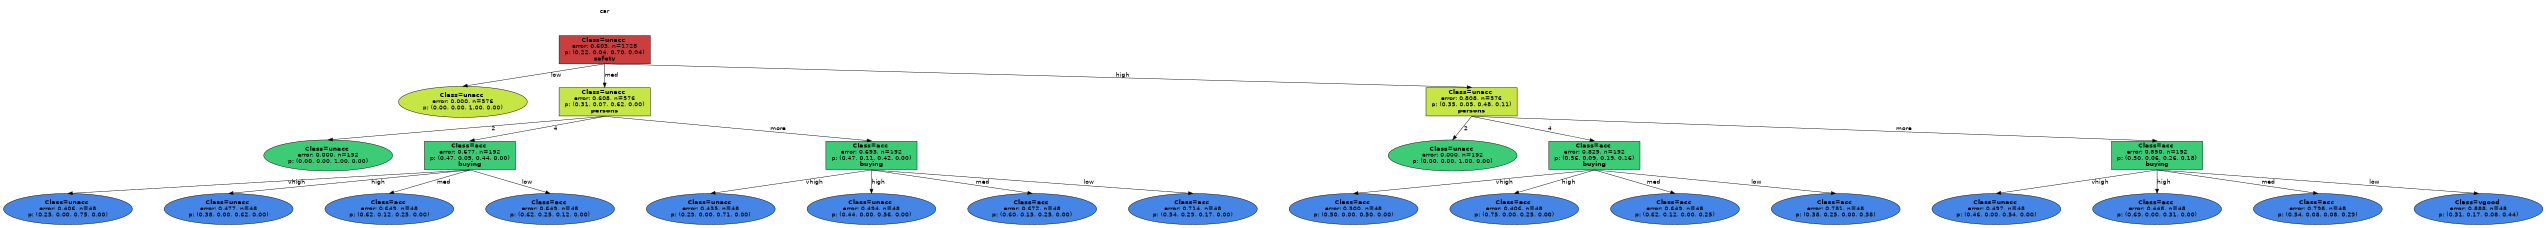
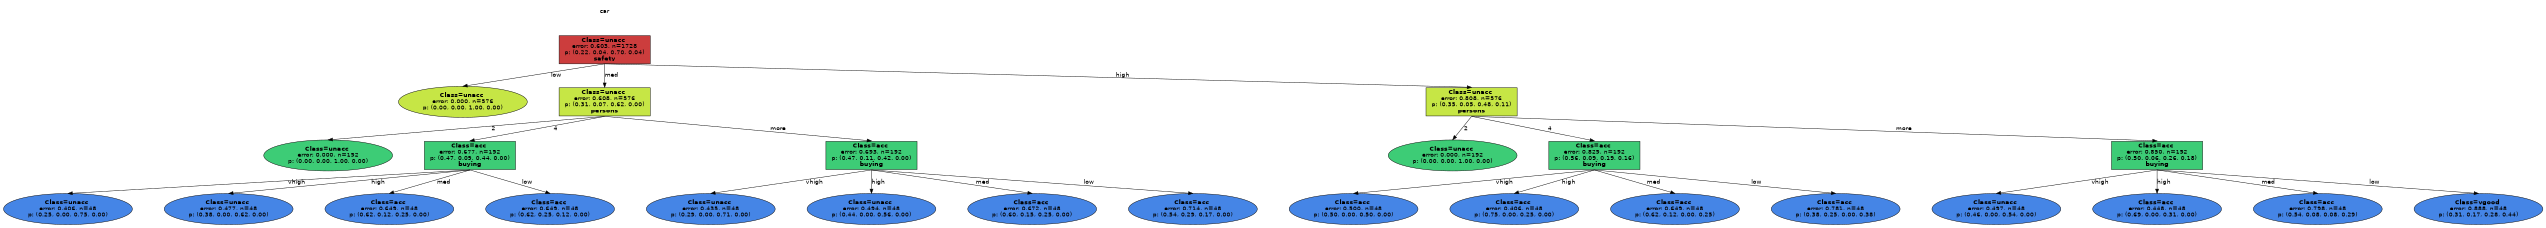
  digraph {
    nodesep=1
    ranksep=0.5
    splines=false
    node [color=black fillcolor="0.600 0.7 0.900" fontname=helvetica shape=oval style=filled]
    edge [fontname=helvetica headport=n tailport=s]
    n1 [fillcolor=white label=car shape=plaintext]
    n2 [fillcolor="0.000 0.7 0.800" label=<<b> Class=unacc </b> <br/> error: 0.603, n=1728 <br/> p: (0.22, 0.04, 0.70, 0.04) <br/><b>safety</b>> shape=rect]
    n3 [fillcolor="0.200 0.7 0.900" label=<<b> Class=unacc </b> <br/> error: 0.000, n=576 <br/> p: (0.00, 0.00, 1.00, 0.00) >]
    n4 [fillcolor="0.200 0.7 0.900" label=<<b> Class=unacc </b> <br/> error: 0.608, n=576 <br/> p: (0.31, 0.07, 0.62, 0.00) <br/><b>persons</b>> shape=rect]
    n5 [fillcolor="0.200 0.7 0.900" label=<<b> Class=unacc </b> <br/> error: 0.808, n=576 <br/> p: (0.35, 0.05, 0.48, 0.11) <br/><b>persons</b>> shape=rect]
    n6 [fillcolor="0.400 0.7 0.800" label=<<b> Class=unacc </b> <br/> error: 0.000, n=192 <br/> p: (0.00, 0.00, 1.00, 0.00) >]
    n7 [fillcolor="0.400 0.7 0.800" label=<<b> Class=acc </b> <br/> error: 0.677, n=192 <br/> p: (0.47, 0.09, 0.44, 0.00) <br/><b>buying</b>> shape=rect]
    n8 [fillcolor="0.400 0.7 0.800" label=<<b> Class=acc </b> <br/> error: 0.693, n=192 <br/> p: (0.47, 0.11, 0.42, 0.00) <br/><b>buying</b>> shape=rect]
    n9 [label=<<b> Class=unacc </b> <br/> error: 0.406, n=48 <br/> p: (0.25, 0.00, 0.75, 0.00) >]
    n10 [label=<<b> Class=unacc </b> <br/> error: 0.477, n=48 <br/> p: (0.38, 0.00, 0.62, 0.00) >]
    n11 [label=<<b> Class=acc </b> <br/> error: 0.649, n=48 <br/> p: (0.62, 0.12, 0.25, 0.00) >]
    n12 [label=<<b> Class=acc </b> <br/> error: 0.649, n=48 <br/> p: (0.62, 0.25, 0.12, 0.00) >]
    n13 [label=<<b> Class=unacc </b> <br/> error: 0.435, n=48 <br/> p: (0.29, 0.00, 0.71, 0.00) >]
    n14 [label=<<b> Class=unacc </b> <br/> error: 0.494, n=48 <br/> p: (0.44, 0.00, 0.56, 0.00) >]
    n15 [label=<<b> Class=acc </b> <br/> error: 0.672, n=48 <br/> p: (0.60, 0.15, 0.25, 0.00) >]
    n16 [label=<<b> Class=acc </b> <br/> error: 0.714, n=48 <br/> p: (0.54, 0.29, 0.17, 0.00) >]
    n17 [fillcolor="0.400 0.7 0.800" label=<<b> Class=unacc </b> <br/> error: 0.000, n=192 <br/> p: (0.00, 0.00, 1.00, 0.00) >]
    n18 [fillcolor="0.400 0.7 0.800" label=<<b> Class=acc </b> <br/> error: 0.829, n=192 <br/> p: (0.56, 0.09, 0.19, 0.16) <br/><b>buying</b>> shape=rect]
    n19 [fillcolor="0.400 0.7 0.800" label=<<b> Class=acc </b> <br/> error: 0.850, n=192 <br/> p: (0.50, 0.06, 0.26, 0.18) <br/><b>buying</b>> shape=rect]
    n20 [label=<<b> Class=acc </b> <br/> error: 0.500, n=48 <br/> p: (0.50, 0.00, 0.50, 0.00) >]
    n21 [label=<<b> Class=acc </b> <br/> error: 0.406, n=48 <br/> p: (0.75, 0.00, 0.25, 0.00) >]
    n22 [label=<<b> Class=acc </b> <br/> error: 0.649, n=48 <br/> p: (0.62, 0.12, 0.00, 0.25) >]
    n23 [label=<<b> Class=acc </b> <br/> error: 0.781, n=48 <br/> p: (0.38, 0.25, 0.00, 0.38) >]
    n24 [label=<<b> Class=unacc </b> <br/> error: 0.497, n=48 <br/> p: (0.46, 0.00, 0.54, 0.00) >]
    n25 [label=<<b> Class=acc </b> <br/> error: 0.448, n=48 <br/> p: (0.69, 0.00, 0.31, 0.00) >]
    n26 [label=<<b> Class=acc </b> <br/> error: 0.798, n=48 <br/> p: (0.54, 0.08, 0.08, 0.29) >]
-   n27 [label=<<b> Class=vgood </b> <br/> error: 0.888, n=48 <br/> p: (0.31, 0.17, 0.08, 0.44) >]
+   n27 [label=<<b> Class=vgood </b> <br/> error: 0.888, n=48 <br/> p: (0.31, 0.17, 0.28, 0.44) >]
    n1 -> n2 [style=invis]
    n2 -> n3 [label=low]
    n2 -> n4 [label=med]
    n2 -> n5 [label=high]
    n4 -> n6 [label=2]
    n4 -> n7 [label=4]
    n4 -> n8 [label=more]
    n5 -> n17 [label=2]
    n5 -> n18 [label=4]
    n5 -> n19 [label=more]
    n7 -> n9 [label=vhigh]
    n7 -> n10 [label=high]
    n7 -> n11 [label=med]
    n7 -> n12 [label=low]
    n8 -> n13 [label=vhigh]
    n8 -> n14 [label=high]
    n8 -> n15 [label=med]
    n8 -> n16 [label=low]
    n18 -> n20 [label=vhigh]
    n18 -> n21 [label=high]
    n18 -> n22 [label=med]
    n18 -> n23 [label=low]
    n19 -> n24 [label=vhigh]
    n19 -> n25 [label=high]
    n19 -> n26 [label=med]
    n19 -> n27 [label=low]
  }
